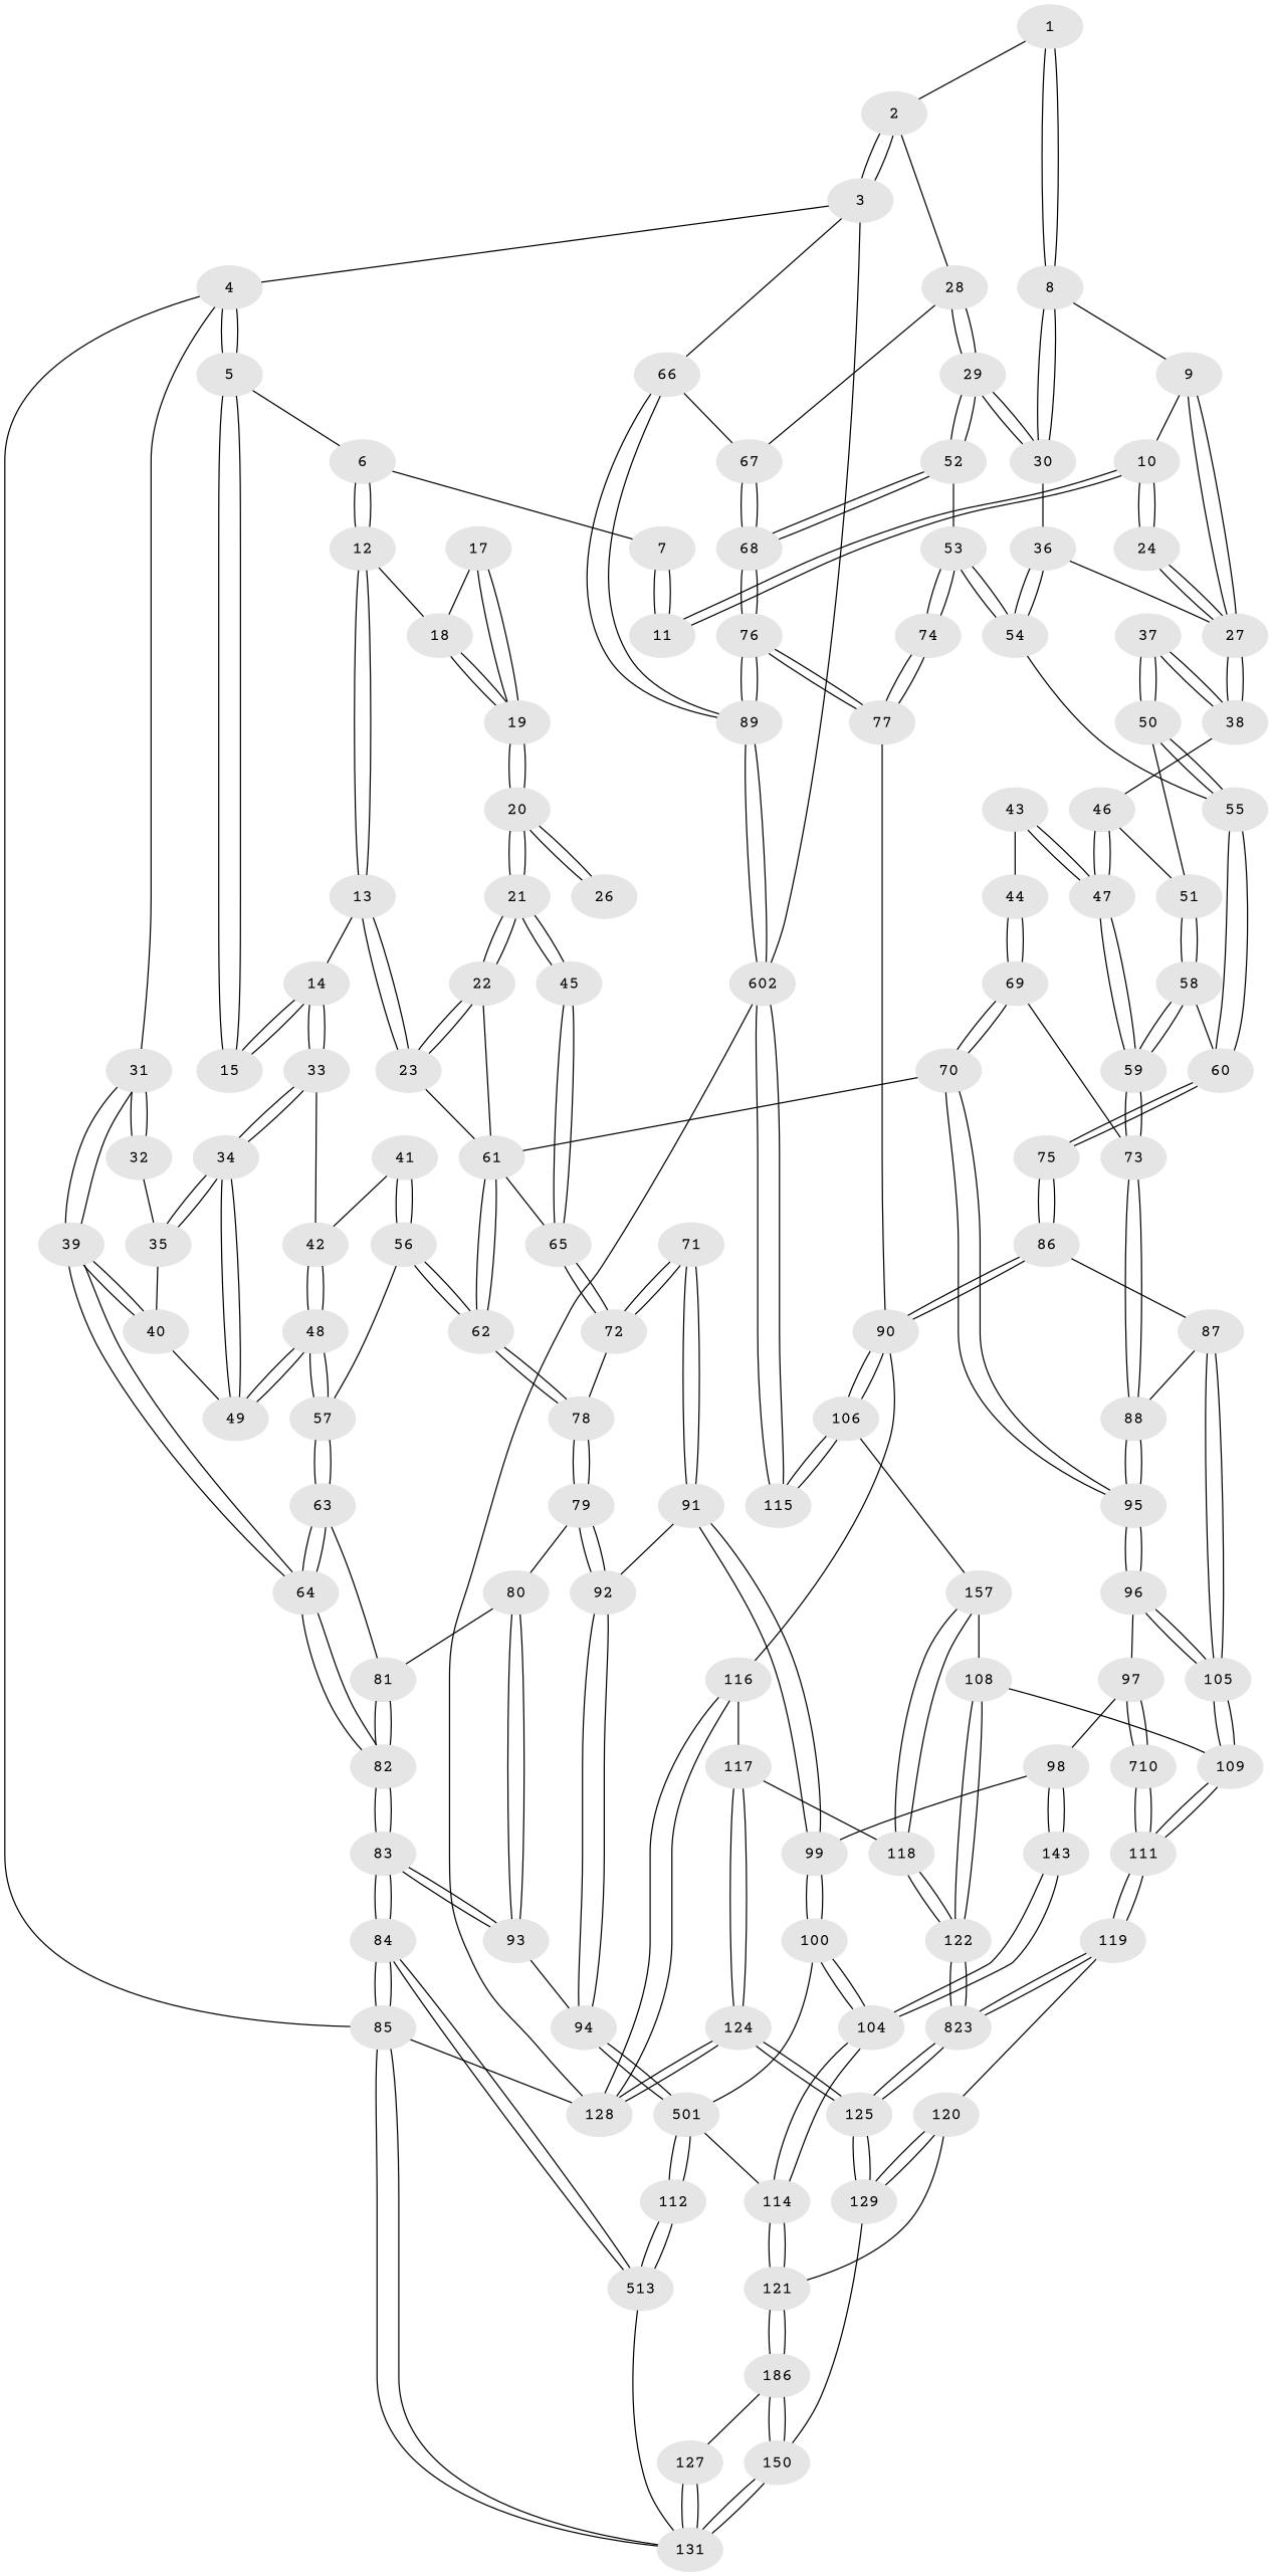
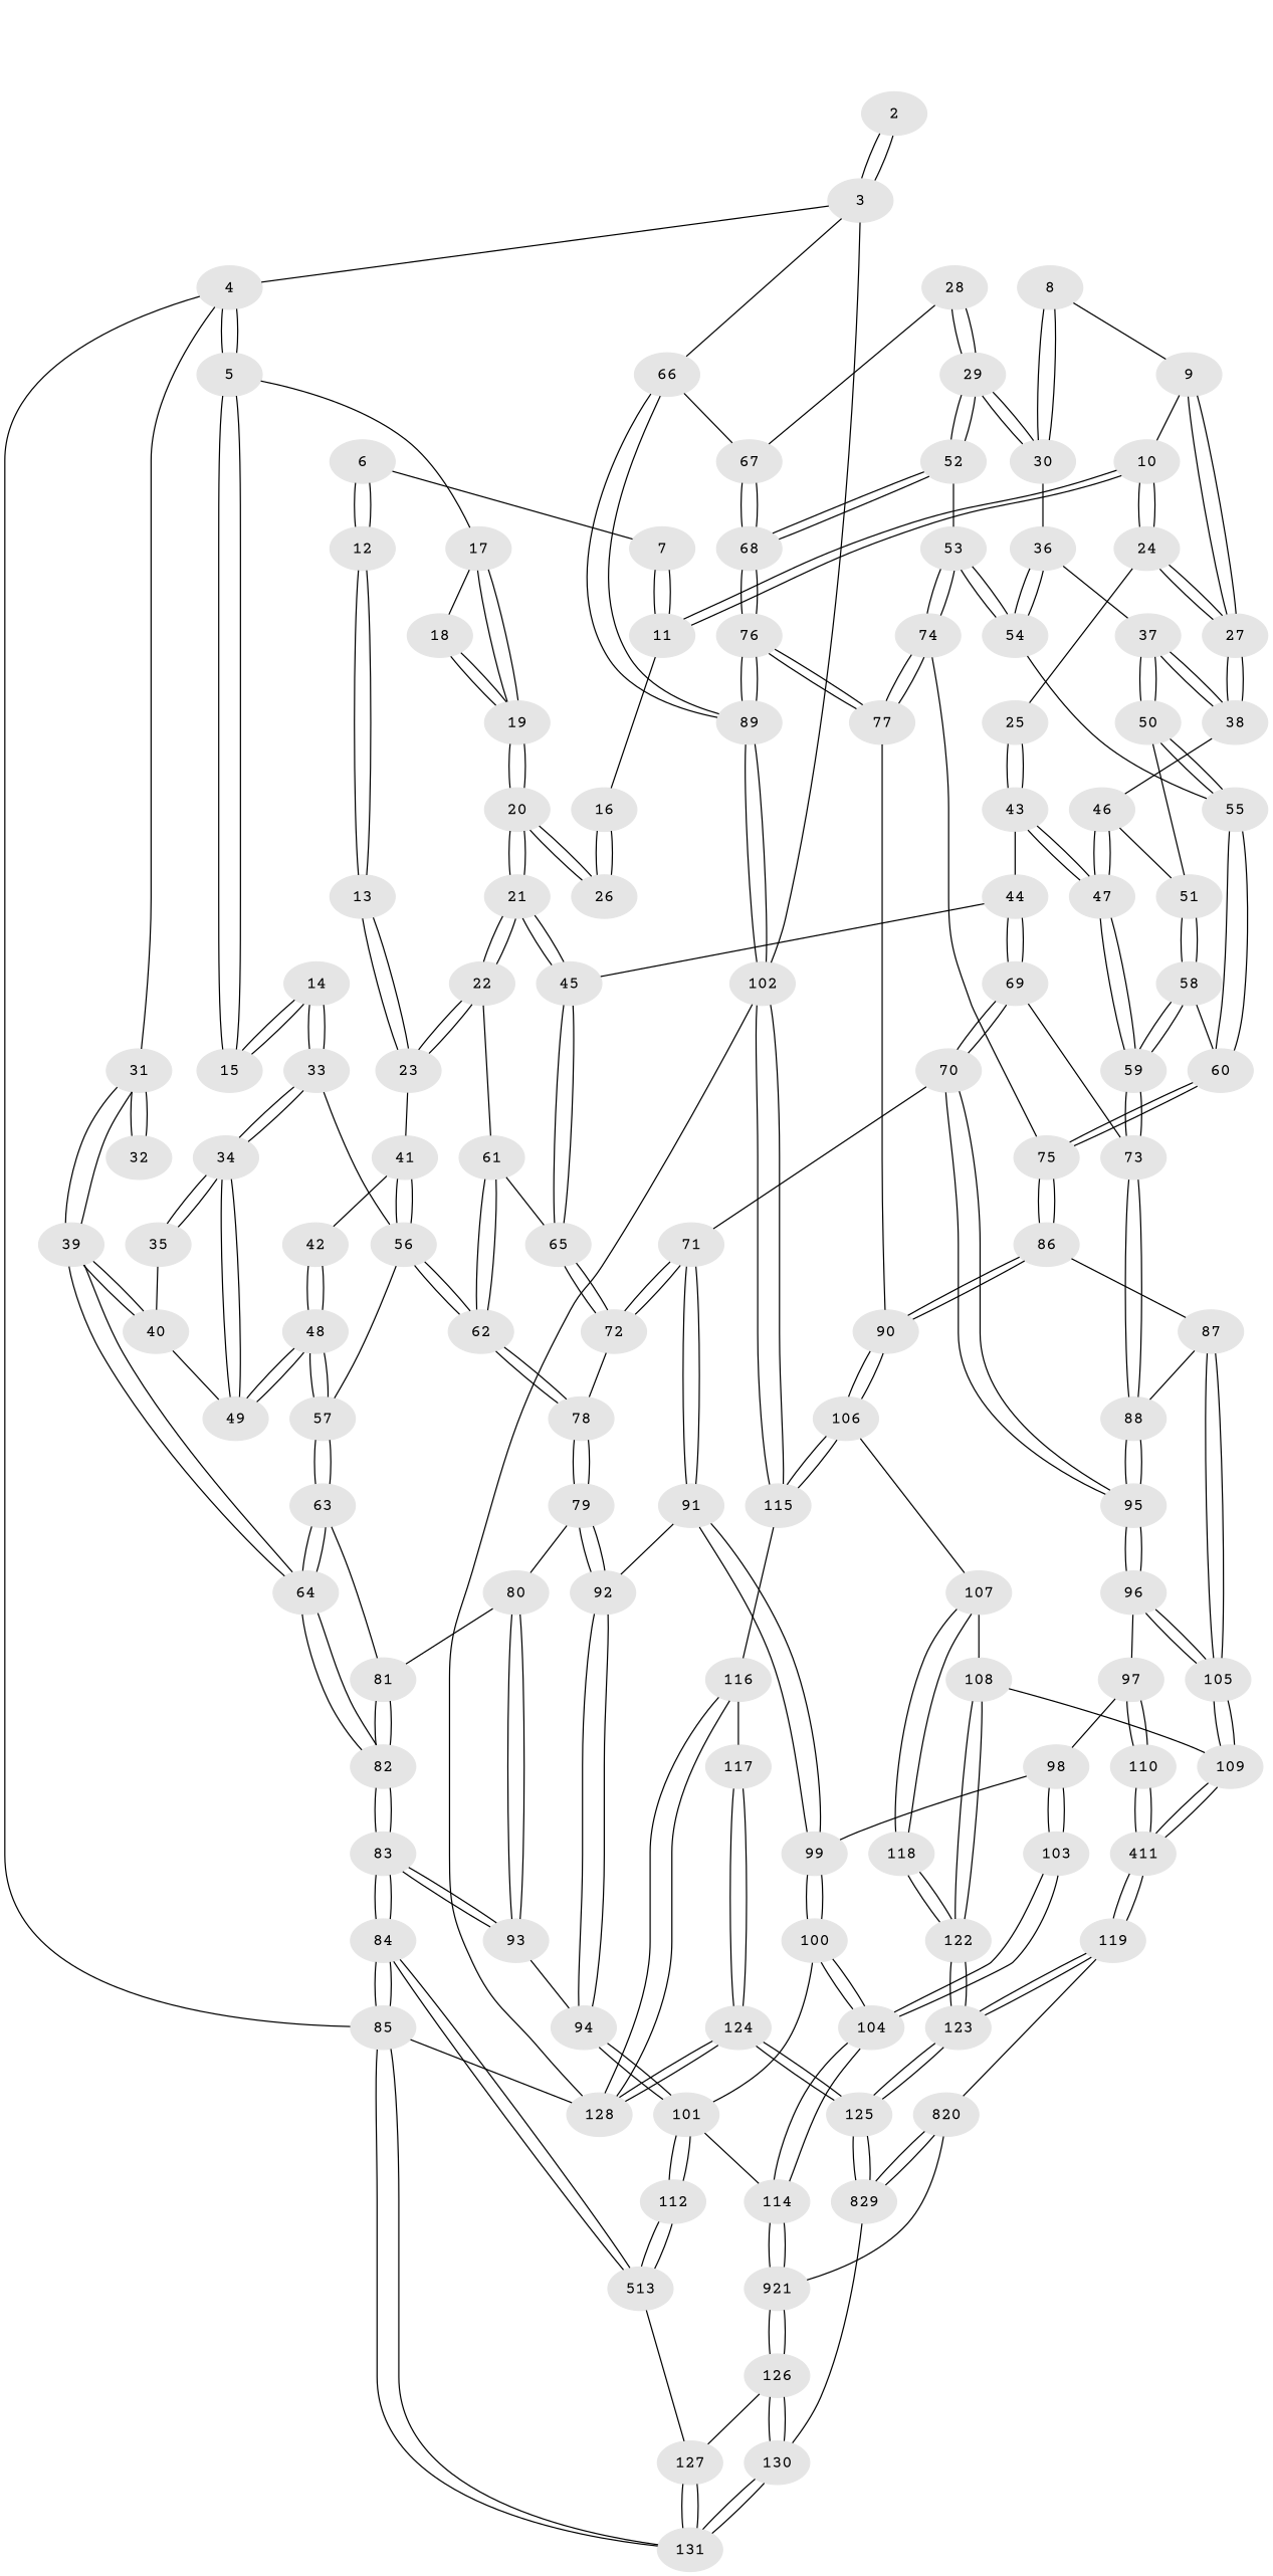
  graph {
    fontname="Courier Prime"
    node [color=gray90 fontname="Courier Prime" style=filled]
    edge [fontname="Courier Prime"]
-   1
    2
    8
    3
    28
    9
    30
    4
    66
-   102 [label=602]
+   102
    29
    67
    5
    31
    85
    89
    128
    115
    6
    15
    32
    39
    131
    7
    12
    11
    13
    18
+   16
    10
    27
    36
    24
    38
+   25
    26
    14
    23
    19
    33
    41
    34
    42
    17
    20
    21
    22
    45
    61
    65
    62
    56
    43
    44
    47
    46
    52
    68
    53
    37
    54
    35
    40
    64
    49
    48
    50
    55
    51
    82
    57
    69
    59
    73
    70
    72
    58
    63
    60
    74
    76
    75
    77
    78
    81
    88
    86
    79
    83
    71
    95
    91
    96
    92
    99
    90
    87
    106
    80
    93
    94
    84
    n103 [label=513]
    127
    105
    109
-   107 [label=157]
+   107
    100
-   101 [label=501]
+   101
    112
    114
    97
    98
-   110 [label=710]
-   103 [label=143]
-   111
+   110
+   103
+   111 [label=411]
    104
    116
-   121
+   121 [label=921]
    108
    118
    122
-   123 [label=823]
+   123
    119
-   120
-   126 [label=186]
+   120 [label=820]
+   126
    117
    124
    125
-   129
-   130 [label=150]
-   1 -- 2
-   1 -- 8
-   1 -- 8
+   129 [label=829]
+   130
    2 -- 3
    2 -- 3
-   2 -- 28
    8 -- 9
    8 -- 30
    8 -- 30
    3 -- 4
    3 -- 66
    3 -- 102
    28 -- 29
    28 -- 29
    28 -- 67
    9 -- 10
    9 -- 27
    9 -- 27
    30 -- 36
    4 -- 5
    4 -- 5
    4 -- 31
    4 -- 85
    66 -- 67
    66 -- 89
    66 -- 89
    102 -- 128
    102 -- 115
    102 -- 115
    29 -- 30
    29 -- 30
    29 -- 52
    29 -- 52
    67 -- 68
    67 -- 68
-   5 -- 6
+   5 -- 17
    5 -- 15
    5 -- 15
    31 -- 32
    31 -- 32
    31 -- 39
    31 -- 39
    85 -- 128
    85 -- 131
    85 -- 131
    89 -- 102
    89 -- 102
-   90 -- 116
+   115 -- 116
    6 -- 7
    6 -- 12
    6 -- 12
-   32 -- 35
    39 -- 40
    39 -- 40
    39 -- 64
    39 -- 64
    7 -- 11
    7 -- 11
    12 -- 13
    12 -- 13
-   12 -- 18
-   13 -- 14
+   11 -- 16
    13 -- 23
    13 -- 23
    18 -- 19
    18 -- 19
+   16 -- 26
+   16 -- 26
    10 -- 11
    10 -- 11
    10 -- 24
    10 -- 24
    27 -- 38
    27 -- 38
-   36 -- 27
+   36 -- 37
    36 -- 54
    36 -- 54
    24 -- 27
    24 -- 27
+   24 -- 25
    38 -- 46
+   25 -- 43
+   25 -- 43
    14 -- 15
    14 -- 15
    14 -- 33
    14 -- 33
-   23 -- 61
+   23 -- 41
    19 -- 20
    19 -- 20
    33 -- 34
    33 -- 34
-   33 -- 42
+   33 -- 56
    41 -- 42
    41 -- 56
    41 -- 56
    34 -- 35
    34 -- 35
    34 -- 49
    34 -- 49
    42 -- 48
    42 -- 48
    17 -- 18
    17 -- 19
    17 -- 19
    20 -- 26
    20 -- 26
    20 -- 21
    20 -- 21
    21 -- 22
    21 -- 22
    21 -- 45
    21 -- 45
    22 -- 23
    22 -- 23
    22 -- 61
    45 -- 65
    45 -- 65
    61 -- 65
    61 -- 62
    61 -- 62
    65 -- 72
    65 -- 72
    62 -- 78
    62 -- 78
    56 -- 62
    56 -- 62
    56 -- 57
    43 -- 44
    43 -- 47
    43 -- 47
+   44 -- 45
    44 -- 69
    44 -- 69
    47 -- 59
    47 -- 59
    46 -- 47
    46 -- 47
    46 -- 51
    52 -- 68
    52 -- 68
    52 -- 53
    68 -- 76
    68 -- 76
    53 -- 54
    53 -- 54
    53 -- 74
    53 -- 74
    37 -- 38
    37 -- 38
    37 -- 50
    37 -- 50
    54 -- 55
    35 -- 40
    40 -- 49
    64 -- 82
    64 -- 82
    48 -- 49
    48 -- 49
    48 -- 57
    48 -- 57
    50 -- 55
    50 -- 55
    50 -- 51
    55 -- 60
    55 -- 60
    51 -- 58
    51 -- 58
    82 -- 83
    82 -- 83
    57 -- 63
    57 -- 63
    69 -- 73
    69 -- 70
    69 -- 70
    59 -- 73
    59 -- 73
    73 -- 88
    73 -- 88
-   70 -- 61
+   70 -- 71
    70 -- 95
    70 -- 95
    72 -- 78
    58 -- 59
    58 -- 59
    58 -- 60
    63 -- 64
    63 -- 64
    63 -- 81
    60 -- 75
    60 -- 75
+   74 -- 75
    74 -- 77
    74 -- 77
    76 -- 89
    76 -- 89
    76 -- 77
    76 -- 77
    75 -- 86
    75 -- 86
    77 -- 90
    78 -- 79
    78 -- 79
    81 -- 82
    81 -- 82
    88 -- 95
    88 -- 95
    86 -- 90
    86 -- 90
    86 -- 87
    79 -- 92
    79 -- 92
    79 -- 80
    83 -- 93
    83 -- 93
    83 -- 84
    83 -- 84
    71 -- 72
    71 -- 72
    71 -- 91
    71 -- 91
    95 -- 96
    95 -- 96
    91 -- 92
    91 -- 99
    91 -- 99
    96 -- 105
    96 -- 105
    96 -- 97
    92 -- 94
    92 -- 94
    99 -- 100
    99 -- 100
    90 -- 106
    90 -- 106
    87 -- 88
    87 -- 105
    87 -- 105
    106 -- 115
    106 -- 115
    106 -- 107
    80 -- 81
    80 -- 93
    80 -- 93
    93 -- 94
    94 -- 101
    94 -- 101
    84 -- 85
    84 -- 85
    84 -- n103
    84 -- n103
-   n103 -- 131
+   n103 -- 127
    127 -- 131
    127 -- 131
    105 -- 109
    105 -- 109
    109 -- 111
    109 -- 111
    107 -- 108
    107 -- 118
    107 -- 118
    100 -- 101
    100 -- 104
    100 -- 104
    101 -- 112
    101 -- 112
    101 -- 114
    112 -- n103
    112 -- n103
    114 -- 121
    114 -- 121
    97 -- 98
    97 -- 110
    97 -- 110
    98 -- 99
    98 -- 103
    98 -- 103
    110 -- 111
    110 -- 111
    103 -- 104
    103 -- 104
    111 -- 119
    111 -- 119
    104 -- 114
    104 -- 114
    116 -- 128
    116 -- 128
    116 -- 117
    121 -- 126
    121 -- 126
    108 -- 109
    108 -- 122
    108 -- 122
    118 -- 122
    118 -- 122
    122 -- 123
    122 -- 123
    123 -- 125
    123 -- 125
    119 -- 123
    119 -- 123
    119 -- 120
    120 -- 121
    120 -- 129
    120 -- 129
    126 -- 127
    126 -- 130
    126 -- 130
-   117 -- 118
    117 -- 124
    117 -- 124
    124 -- 128
    124 -- 128
    124 -- 125
    124 -- 125
    125 -- 129
    125 -- 129
    129 -- 130
    130 -- 131
    130 -- 131
  }
